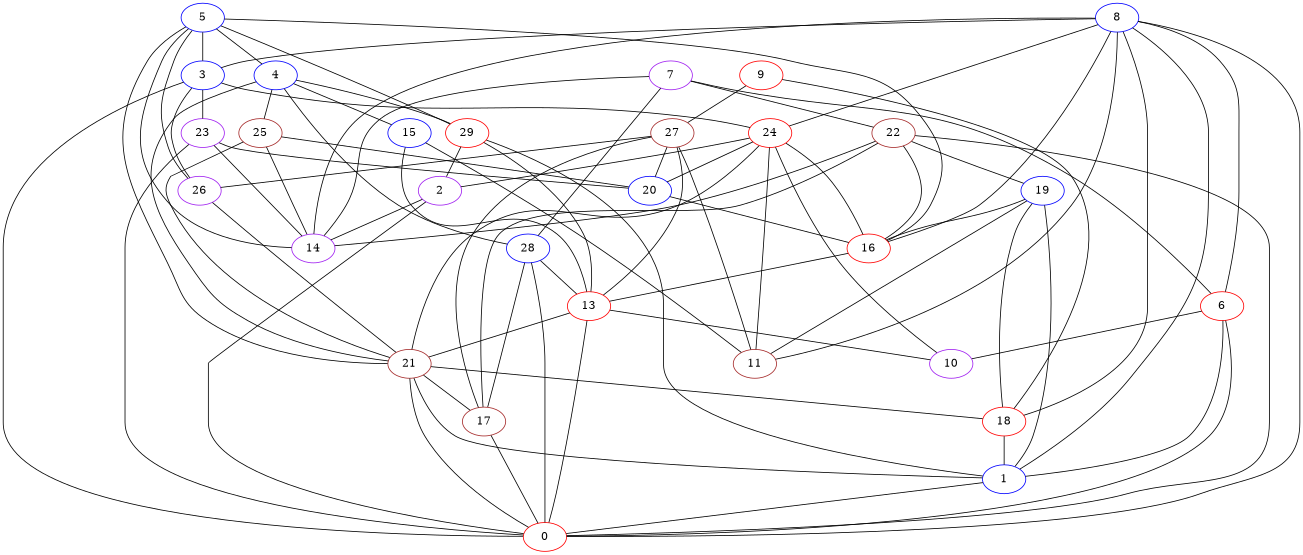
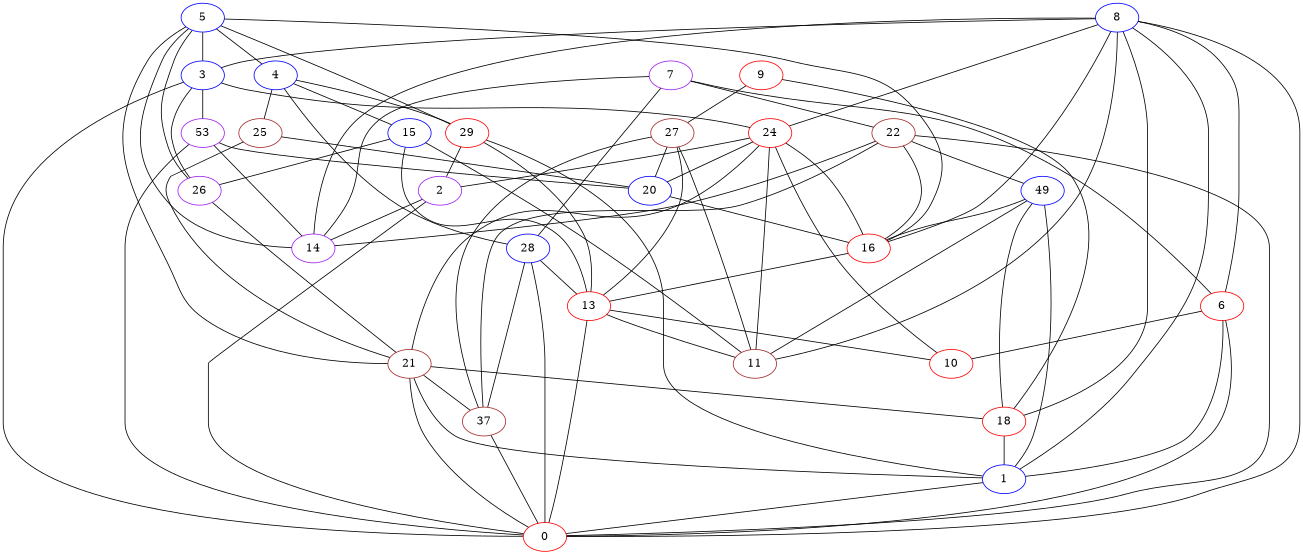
  digraph {
    node [color=blue]
    edge [color=black dir=none]
    11 [color=brown]
    1
    0 [color=red]
    9 [color=red]
    13 [color=red]
    27 [color=brown]
    18 [color=red]
-   10 [color=purple]
-   17 [color=brown]
+   10 [color=red]
+   17 [color=brown label=37]
    26 [color=purple]
    20
    22 [color=brown]
    14 [color=purple]
-   19
+   19 [label=49]
    16 [color=red]
    21 [color=brown]
    6 [color=red]
    3
-   23 [color=purple]
+   23 [color=purple label=53]
    24 [color=red]
    2 [color=purple]
    8
    5
    29 [color=red]
    4
    28
    25 [color=brown]
    15
    7 [color=purple]
    subgraph sub_1 {
      11
      1
      0
      9
      13
      27
      18
      10
      17
      26
      20
      22
      14
      19
      16
      21
      6
      3
      23
      24
      2
      8
      5
      29
      4
      28
      25
      15
      7
    }
    1 -> 0
    9 -> 27
    9 -> 18
-   13 -> 21
+   13 -> 11
    13 -> 0
    13 -> 10
    27 -> 11
    27 -> 13
    27 -> 17
-   27 -> 26
+   15 -> 26
    27 -> 20
    18 -> 1
    17 -> 0
    26 -> 21
    20 -> 16
    22 -> 0
    22 -> 17
    22 -> 14
    22 -> 19
    22 -> 16
    19 -> 11
    19 -> 1
    19 -> 18
    19 -> 16
    16 -> 13
    21 -> 1
    21 -> 0
    21 -> 18
    21 -> 17
    6 -> 1
    6 -> 0
    6 -> 10
    3 -> 0
    3 -> 26
    3 -> 23
    3 -> 24
    23 -> 0
    23 -> 20
    23 -> 14
    24 -> 11
    24 -> 10
    24 -> 20
    24 -> 16
    24 -> 21
    24 -> 2
    2 -> 0
    2 -> 14
    8 -> 11
    8 -> 1
    8 -> 0
    8 -> 18
    8 -> 14
    8 -> 16
    8 -> 6
    8 -> 3
    8 -> 24
    5 -> 26
    5 -> 14
    5 -> 16
    5 -> 21
    5 -> 3
    5 -> 29
    5 -> 4
    29 -> 1
    29 -> 13
    29 -> 2
-   4 -> 21
    4 -> 29
    4 -> 28
    4 -> 25
    4 -> 15
    28 -> 0
    28 -> 13
    28 -> 17
    25 -> 20
-   25 -> 14
    25 -> 21
    15 -> 11
    15 -> 13
    7 -> 22
    7 -> 14
    7 -> 6
    7 -> 28
  }
